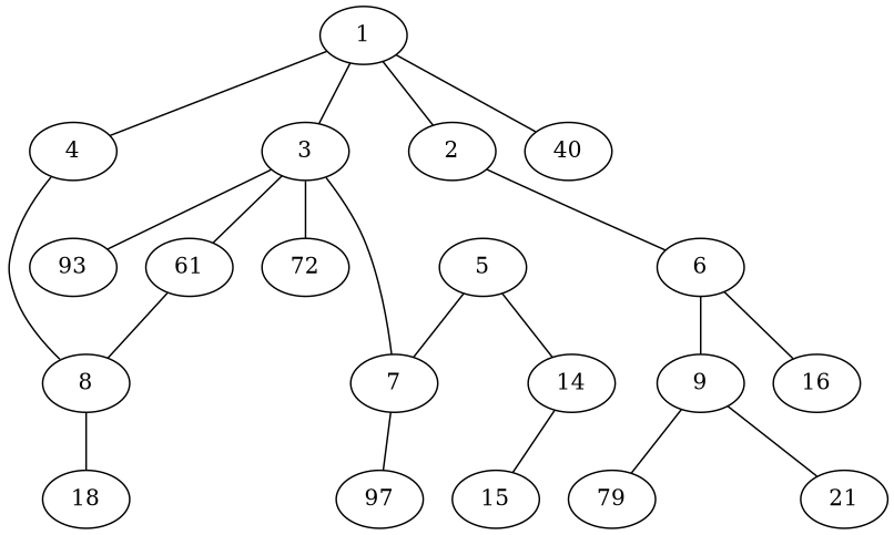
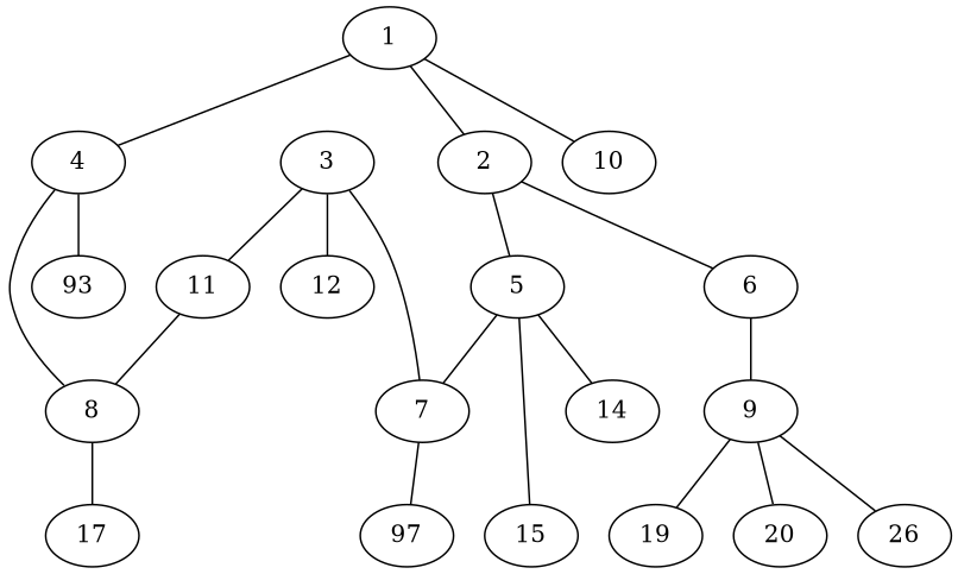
  graph {
    node [chem=H]
    edge [valence=1]
    1 [chem=C]
    2 [chem=C]
    3 [chem=C]
    4 [chem=C]
-   10 [label=40]
+   10
    5 [chem=C]
    6 [chem=C]
    7 [chem=C]
-   11 [label=61]
-   12 [label=72]
+   11
+   12
    8 [chem=C]
    n12 [label=93]
    14
    15
    9 [chem=C]
-   16
    n17 [label=97]
-   18
-   19 [label=79]
-   21
+   18 [label=17]
+   19
+   20
+   21 [label=26]
    1 -- 2
-   1 -- 3
    1 -- 4
    1 -- 10
+   2 -- 5
    2 -- 6 [valence=2]
    3 -- 7
    3 -- 11
    3 -- 12
    4 -- 8 [valence=2]
-   3 -- n12
+   4 -- n12
    5 -- 7
    5 -- 14
-   14 -- 15
+   5 -- 15
    6 -- 9
-   6 -- 16
    7 -- n17
    11 -- 8
    8 -- 18
    9 -- 19
+   9 -- 20
    9 -- 21
  }
